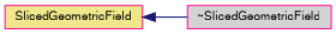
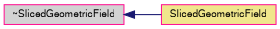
  digraph {
    rankdir=LR
    node [color=deeppink fontname=FreeSans fontsize=10 shape=record style=filled]
    n1 [fillcolor=lightgrey fontcolor=black height=0.2 label="~SlicedGeometricField" width=0.4]
    n2 [height=0.2 label=SlicedGeometricField width=0.4 fillcolor=khaki]
-   n2 -> n1 [color=midnightblue dir=back fontname=FreeSans fontsize=10 labelfontname=FreeSans labelfontsize=10 style=solid]
+   n1 -> n2 [color=midnightblue dir=back fontname=FreeSans fontsize=10 labelfontname=FreeSans labelfontsize=10 style=solid]
  }
